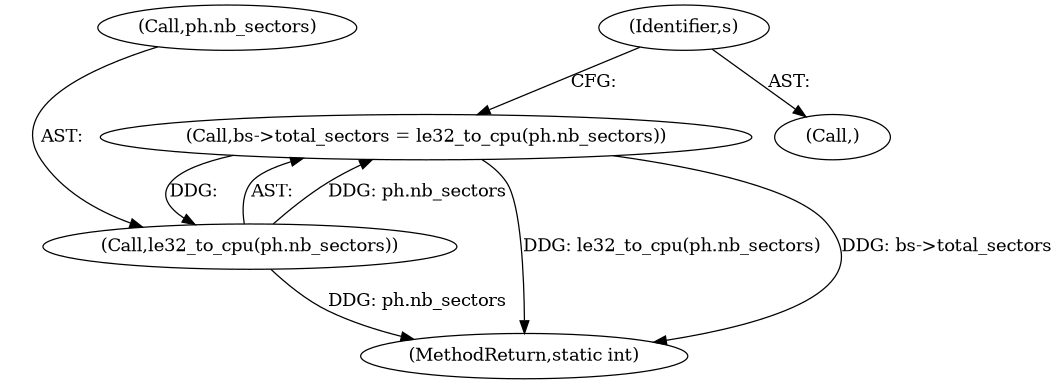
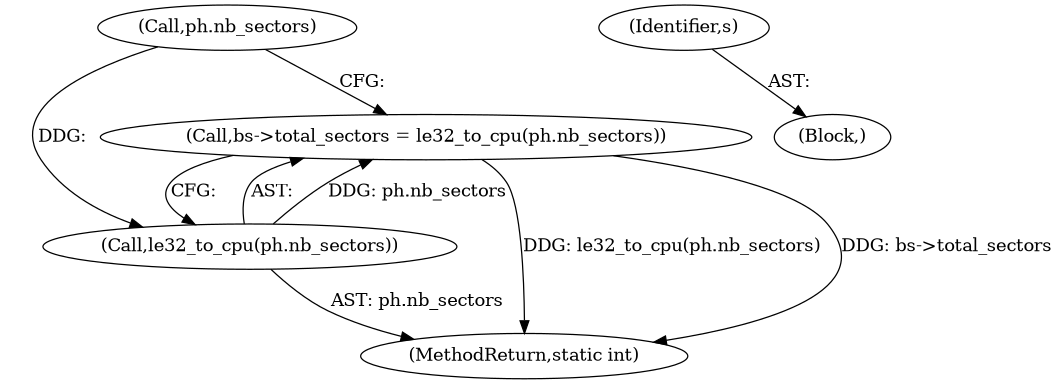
  digraph {
    n1 [label="(Call,bs->total_sectors = le32_to_cpu(ph.nb_sectors))"]
    n2 [label="(Call,le32_to_cpu(ph.nb_sectors))"]
    n3 [label="(MethodReturn,static int)"]
-   n4 [label="(Call,)"]
+   n4 [label="(Block,)"]
    n5 [label="(Call,ph.nb_sectors)"]
    n6 [label="(Identifier,s)"]
-   n1 -> n2 [label="DDG: "]
+   n1 -> n2 [label="CFG: "]
    n1 -> n3 [label="DDG: bs->total_sectors"]
    n1 -> n3 [label="DDG: le32_to_cpu(ph.nb_sectors)"]
    n2 -> n1 [label="AST: "]
    n2 -> n1 [label="DDG: ph.nb_sectors"]
-   n2 -> n3 [label="DDG: ph.nb_sectors"]
-   n5 -> n2 [label="AST: "]
-   n6 -> n1 [label="CFG: "]
+   n2 -> n3 [label="AST: ph.nb_sectors"]
+   n5 -> n2 [label="DDG: "]
+   n5 -> n1 [label="CFG: "]
    n6 -> n4 [label="AST: "]
  }
